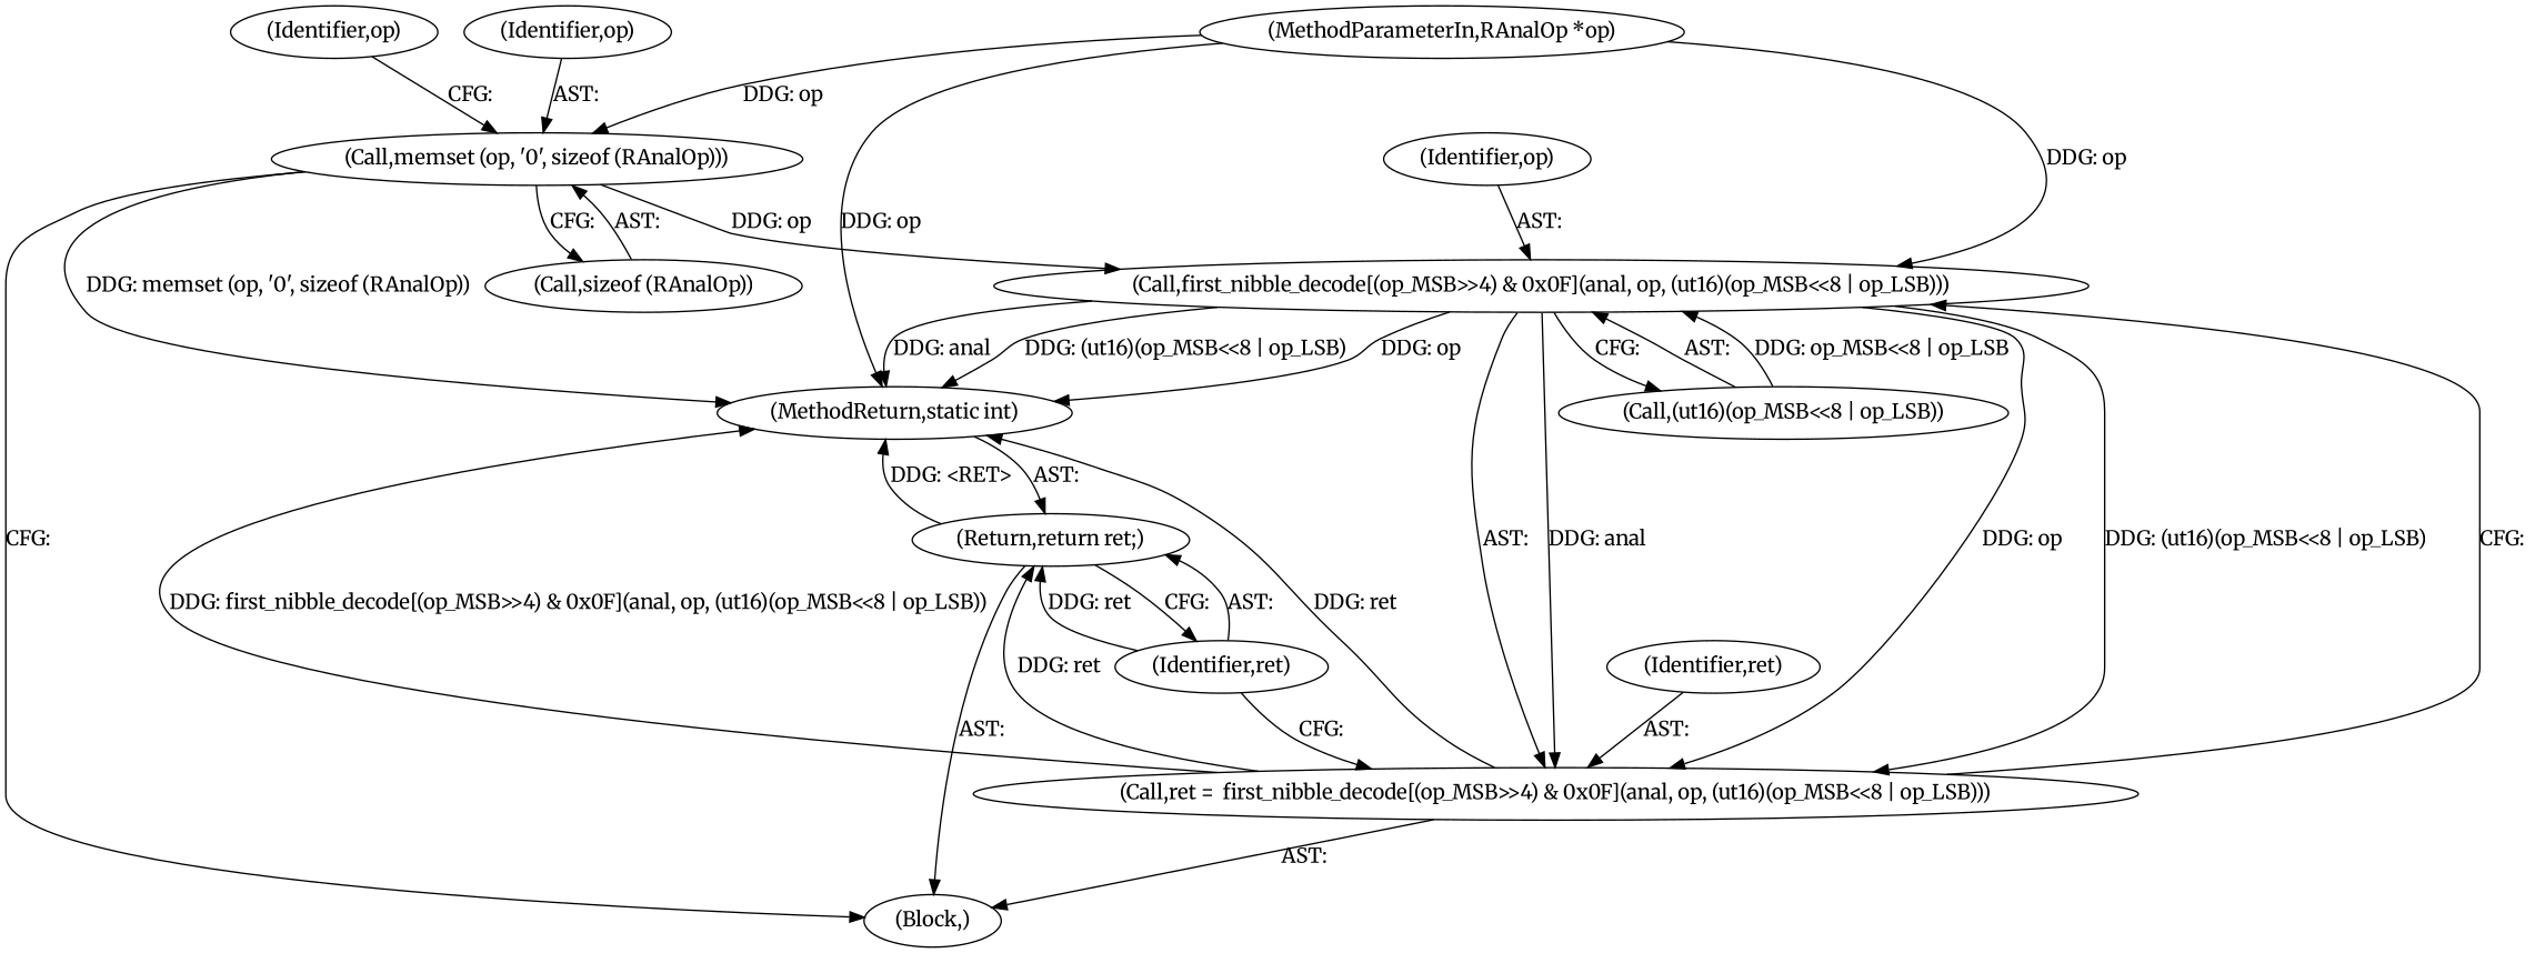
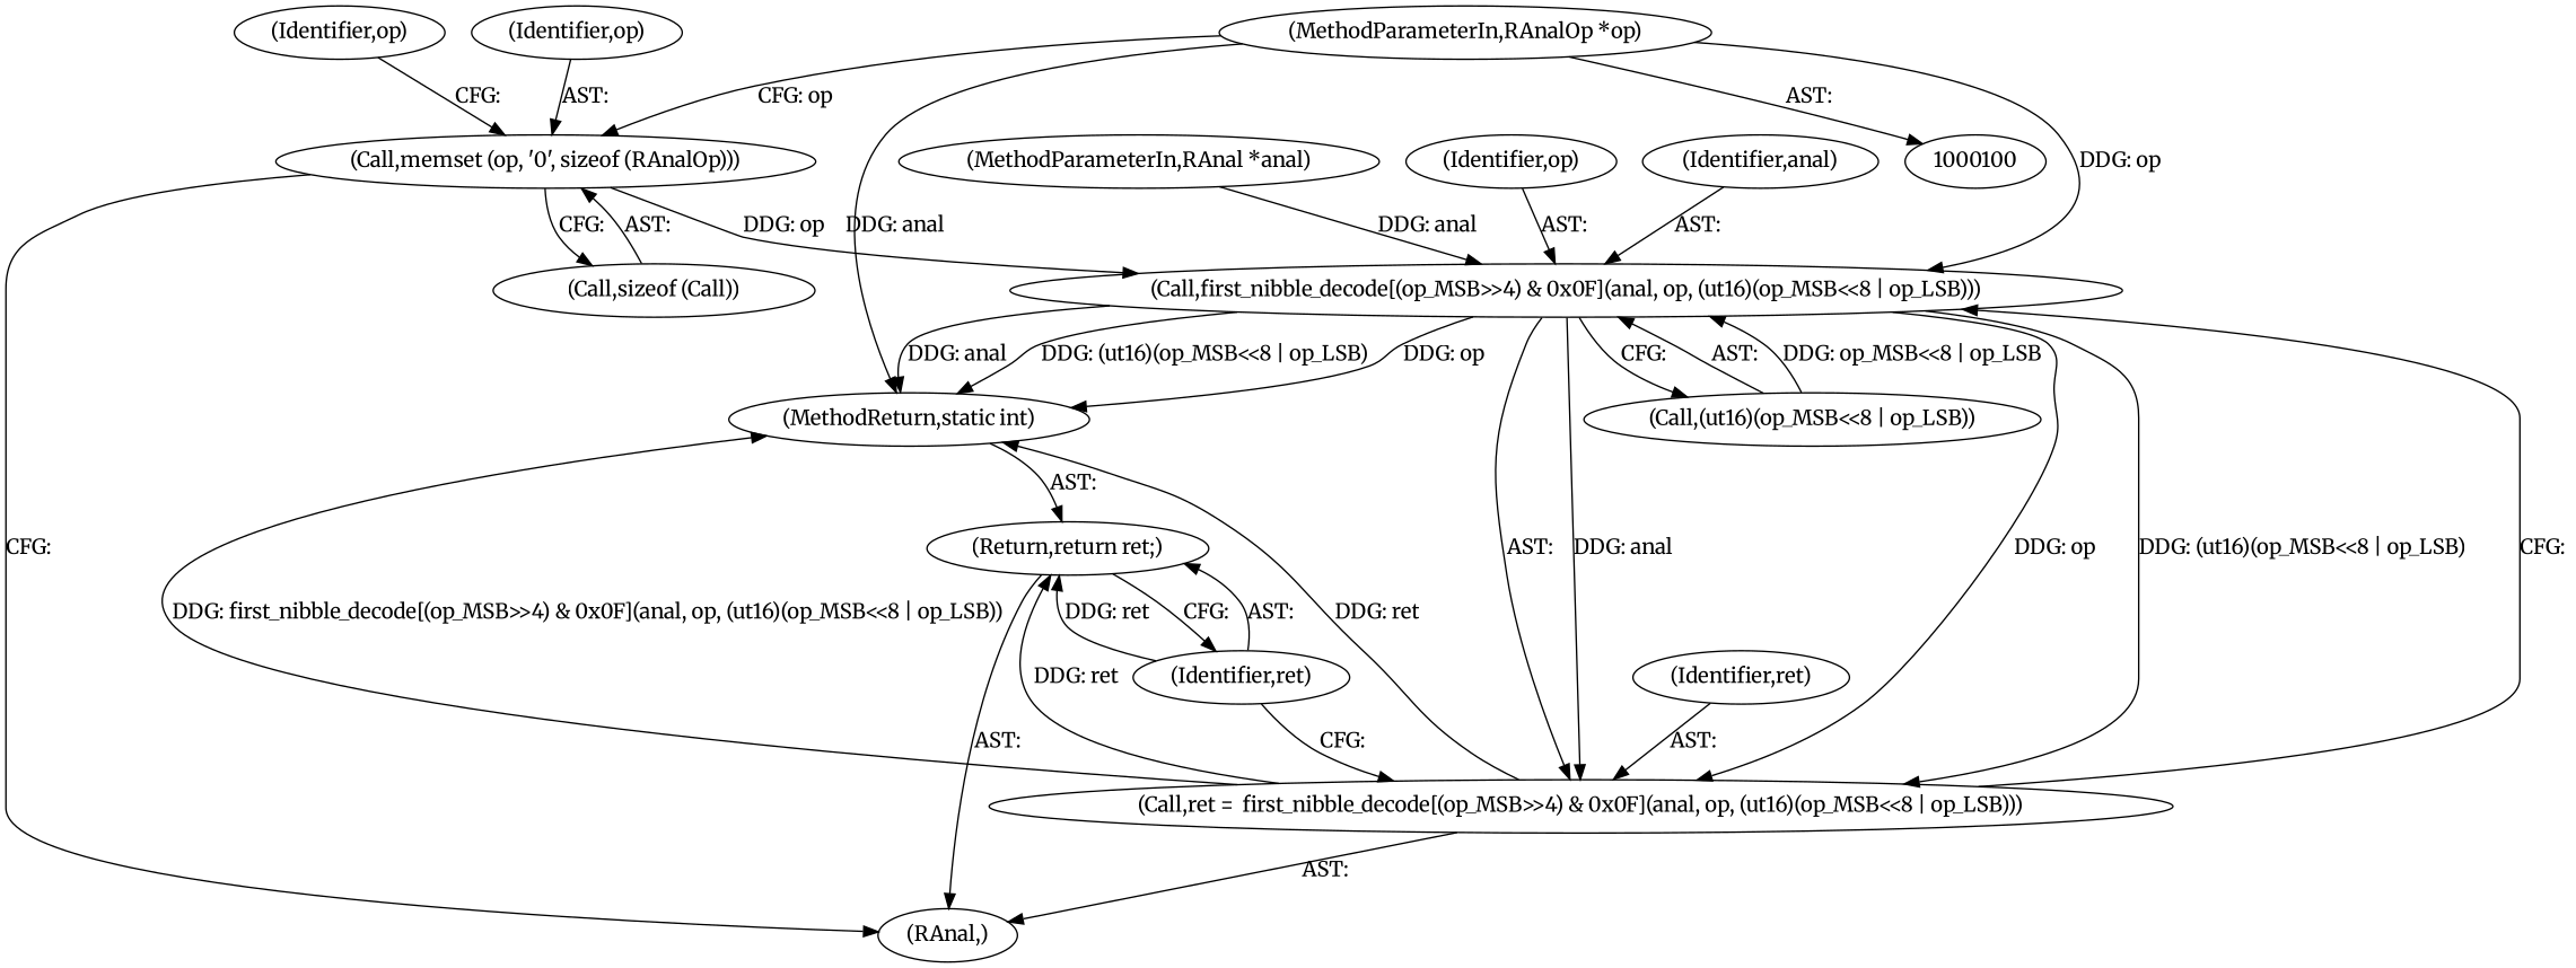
  digraph {
    fontname=Merriweather
    node [fontname=Merriweather]
    edge [fontname=Merriweather]
    n1 [label="(Call,memset (op, '\0', sizeof (RAnalOp)))"]
    n2 [label="(Call,first_nibble_decode[(op_MSB>>4) & 0x0F](anal, op, (ut16)(op_MSB<<8 | op_LSB)))"]
    n3 [label="(MethodReturn,static int)"]
-   n4 [label="(Block,)"]
-   n5 [label="(Call,sizeof (RAnalOp))"]
+   n4 [label="(RAnal,)"]
+   n5 [label="(Call,sizeof (Call))"]
    n6 [label="(Call,ret =  first_nibble_decode[(op_MSB>>4) & 0x0F](anal, op, (ut16)(op_MSB<<8 | op_LSB)))"]
    n7 [label="(Call,(ut16)(op_MSB<<8 | op_LSB))"]
    n8 [label="(Return,return ret;)"]
    n9 [label="(MethodParameterIn,RAnalOp *op)"]
+   1000100
    n11 [label="(Identifier,ret)"]
+   n12 [label="(MethodParameterIn,RAnal *anal)"]
    n13 [label="(Identifier,ret)"]
    n14 [label="(Identifier,op)"]
    n15 [label="(Identifier,op)"]
+   n16 [label="(Identifier,anal)"]
    n17 [label="(Identifier,op)"]
    n1 -> n2 [label="DDG: op"]
-   n1 -> n3 [label="DDG: memset (op, '\0', sizeof (RAnalOp))"]
    n1 -> n4 [label="CFG: "]
    n1 -> n5 [label="CFG: "]
    n2 -> n3 [label="DDG: anal"]
    n2 -> n3 [label="DDG: (ut16)(op_MSB<<8 | op_LSB)"]
    n2 -> n3 [label="DDG: op"]
    n2 -> n6 [label="AST: "]
    n2 -> n6 [label="DDG: anal"]
    n2 -> n6 [label="DDG: op"]
    n2 -> n6 [label="DDG: (ut16)(op_MSB<<8 | op_LSB)"]
    n2 -> n7 [label="CFG: "]
    n3 -> n8 [label="AST: "]
    n5 -> n1 [label="AST: "]
    n6 -> n2 [label="CFG: "]
    n6 -> n3 [label="DDG: first_nibble_decode[(op_MSB>>4) & 0x0F](anal, op, (ut16)(op_MSB<<8 | op_LSB))"]
    n6 -> n3 [label="DDG: ret"]
    n6 -> n4 [label="AST: "]
    n6 -> n8 [label="DDG: ret"]
    n7 -> n2 [label="AST: "]
    n7 -> n2 [label="DDG: op_MSB<<8 | op_LSB"]
-   n8 -> n3 [label="DDG: <RET>"]
    n8 -> n4 [label="AST: "]
    n8 -> n11 [label="CFG: "]
-   n9 -> n1 [label="DDG: op"]
+   n9 -> n1 [label="CFG: op"]
    n9 -> n2 [label="DDG: op"]
-   n9 -> n3 [label="DDG: op"]
+   n9 -> n3 [label="DDG: anal"]
+   n9 -> 1000100 [label="AST: "]
    n11 -> n6 [label="CFG: "]
    n11 -> n8 [label="AST: "]
    n11 -> n8 [label="DDG: ret"]
+   n12 -> n2 [label="DDG: anal"]
    n13 -> n6 [label="AST: "]
    n14 -> n1 [label="CFG: "]
    n15 -> n2 [label="AST: "]
+   n16 -> n2 [label="AST: "]
    n17 -> n1 [label="AST: "]
  }
